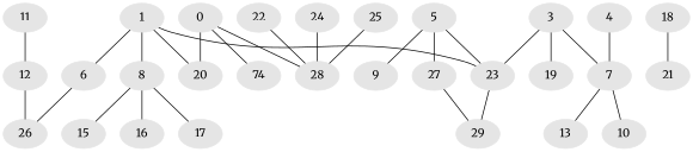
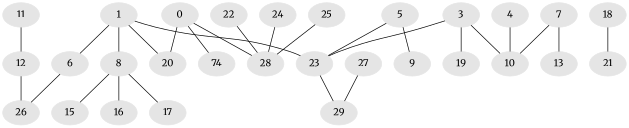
  graph {
    fontname=Merriweather
    node [color=gray90 fontname=Merriweather style=filled]
    edge [fontname=Merriweather weight=1.0]
    1
    6
    8
    20
    23
    26
    15
    16
    17
    29
    n11 [label=0]
    n12 [label=74]
    28
    3
    7
    19
    10
    13
    4
    5
    9
    27
    11
    12
    18
    21
    22
    24
    25
    1 -- 6
    1 -- 8
    1 -- 20
    1 -- 23
    6 -- 26
    8 -- 15
    8 -- 16
    8 -- 17
    23 -- 29
    n11 -- 20
    n11 -- n12
    n11 -- 28
    3 -- 23
-   3 -- 7
+   3 -- 10
    3 -- 19
    7 -- 10
    7 -- 13
-   4 -- 7
+   4 -- 10
    5 -- 23
    5 -- 9
-   5 -- 27
    27 -- 29
    11 -- 12
    12 -- 26
    18 -- 21
    22 -- 28
    24 -- 28
    25 -- 28
  }
